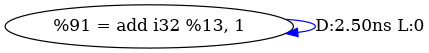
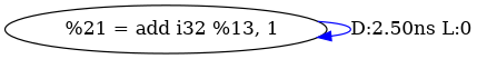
  digraph {
-   n1 [label="%91 = add i32 %13, 1"]
+   n1 [label="  %21 = add i32 %13, 1"]
    n1 -> n1 [color=blue label="D:2.50ns L:0"]
  }
